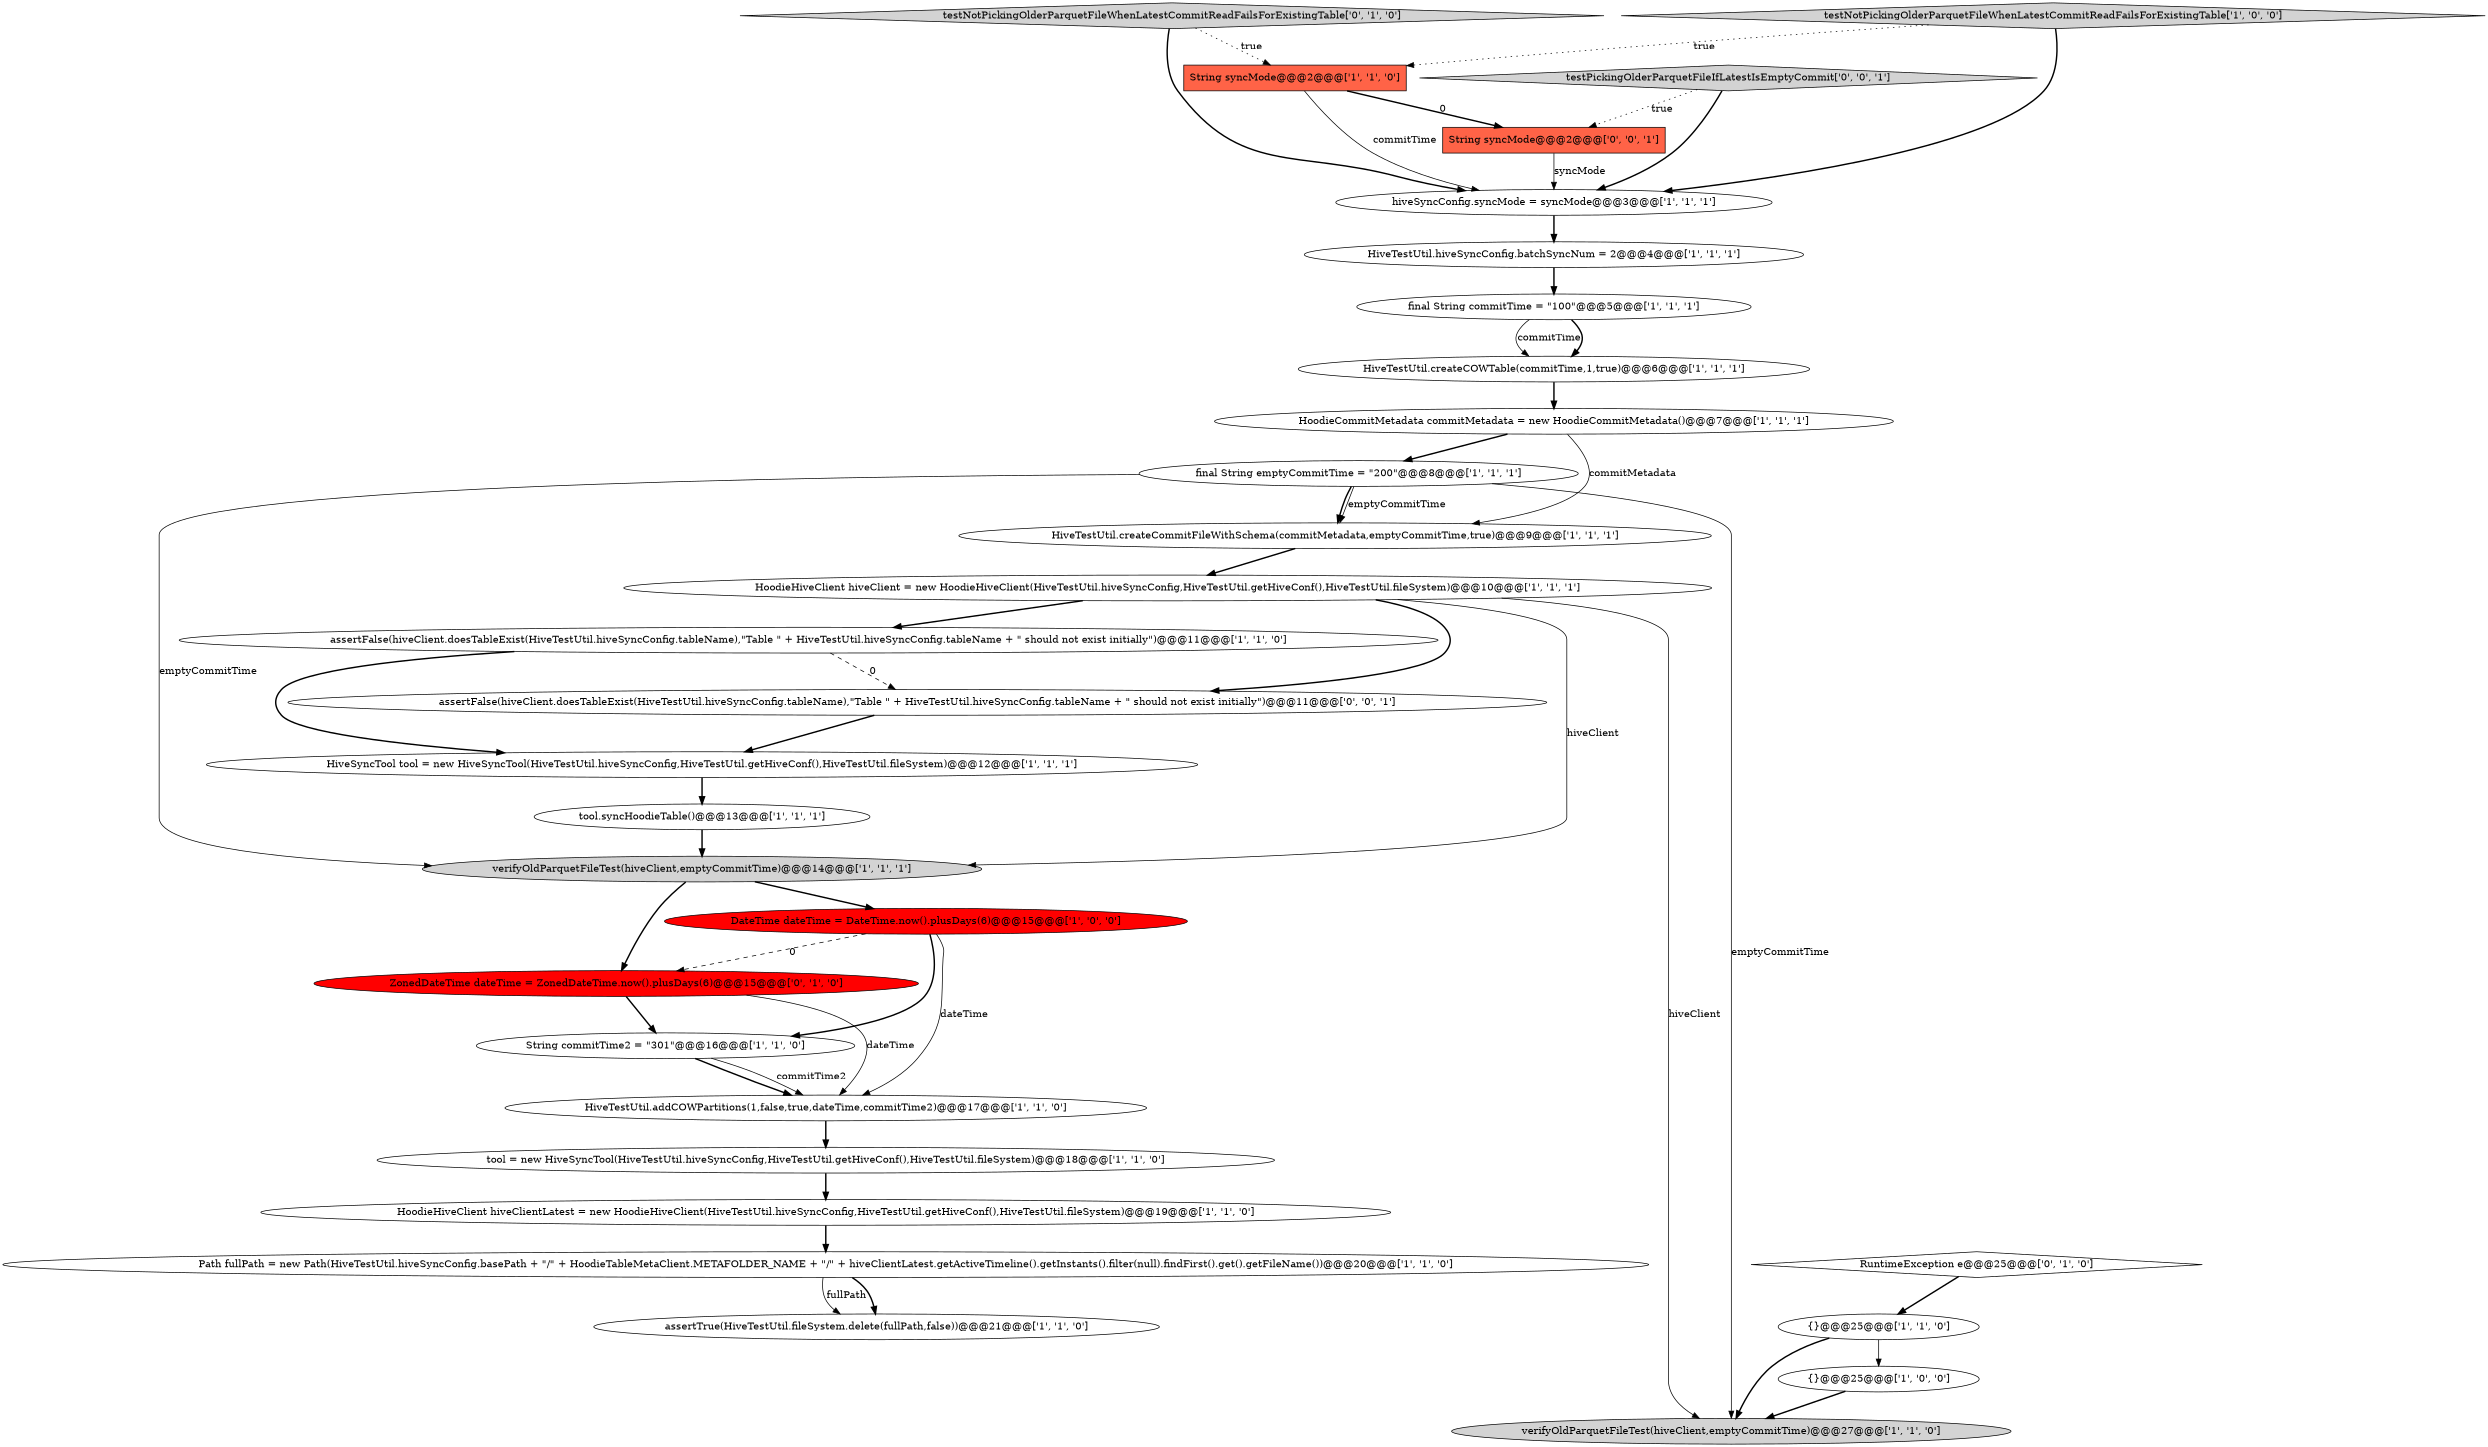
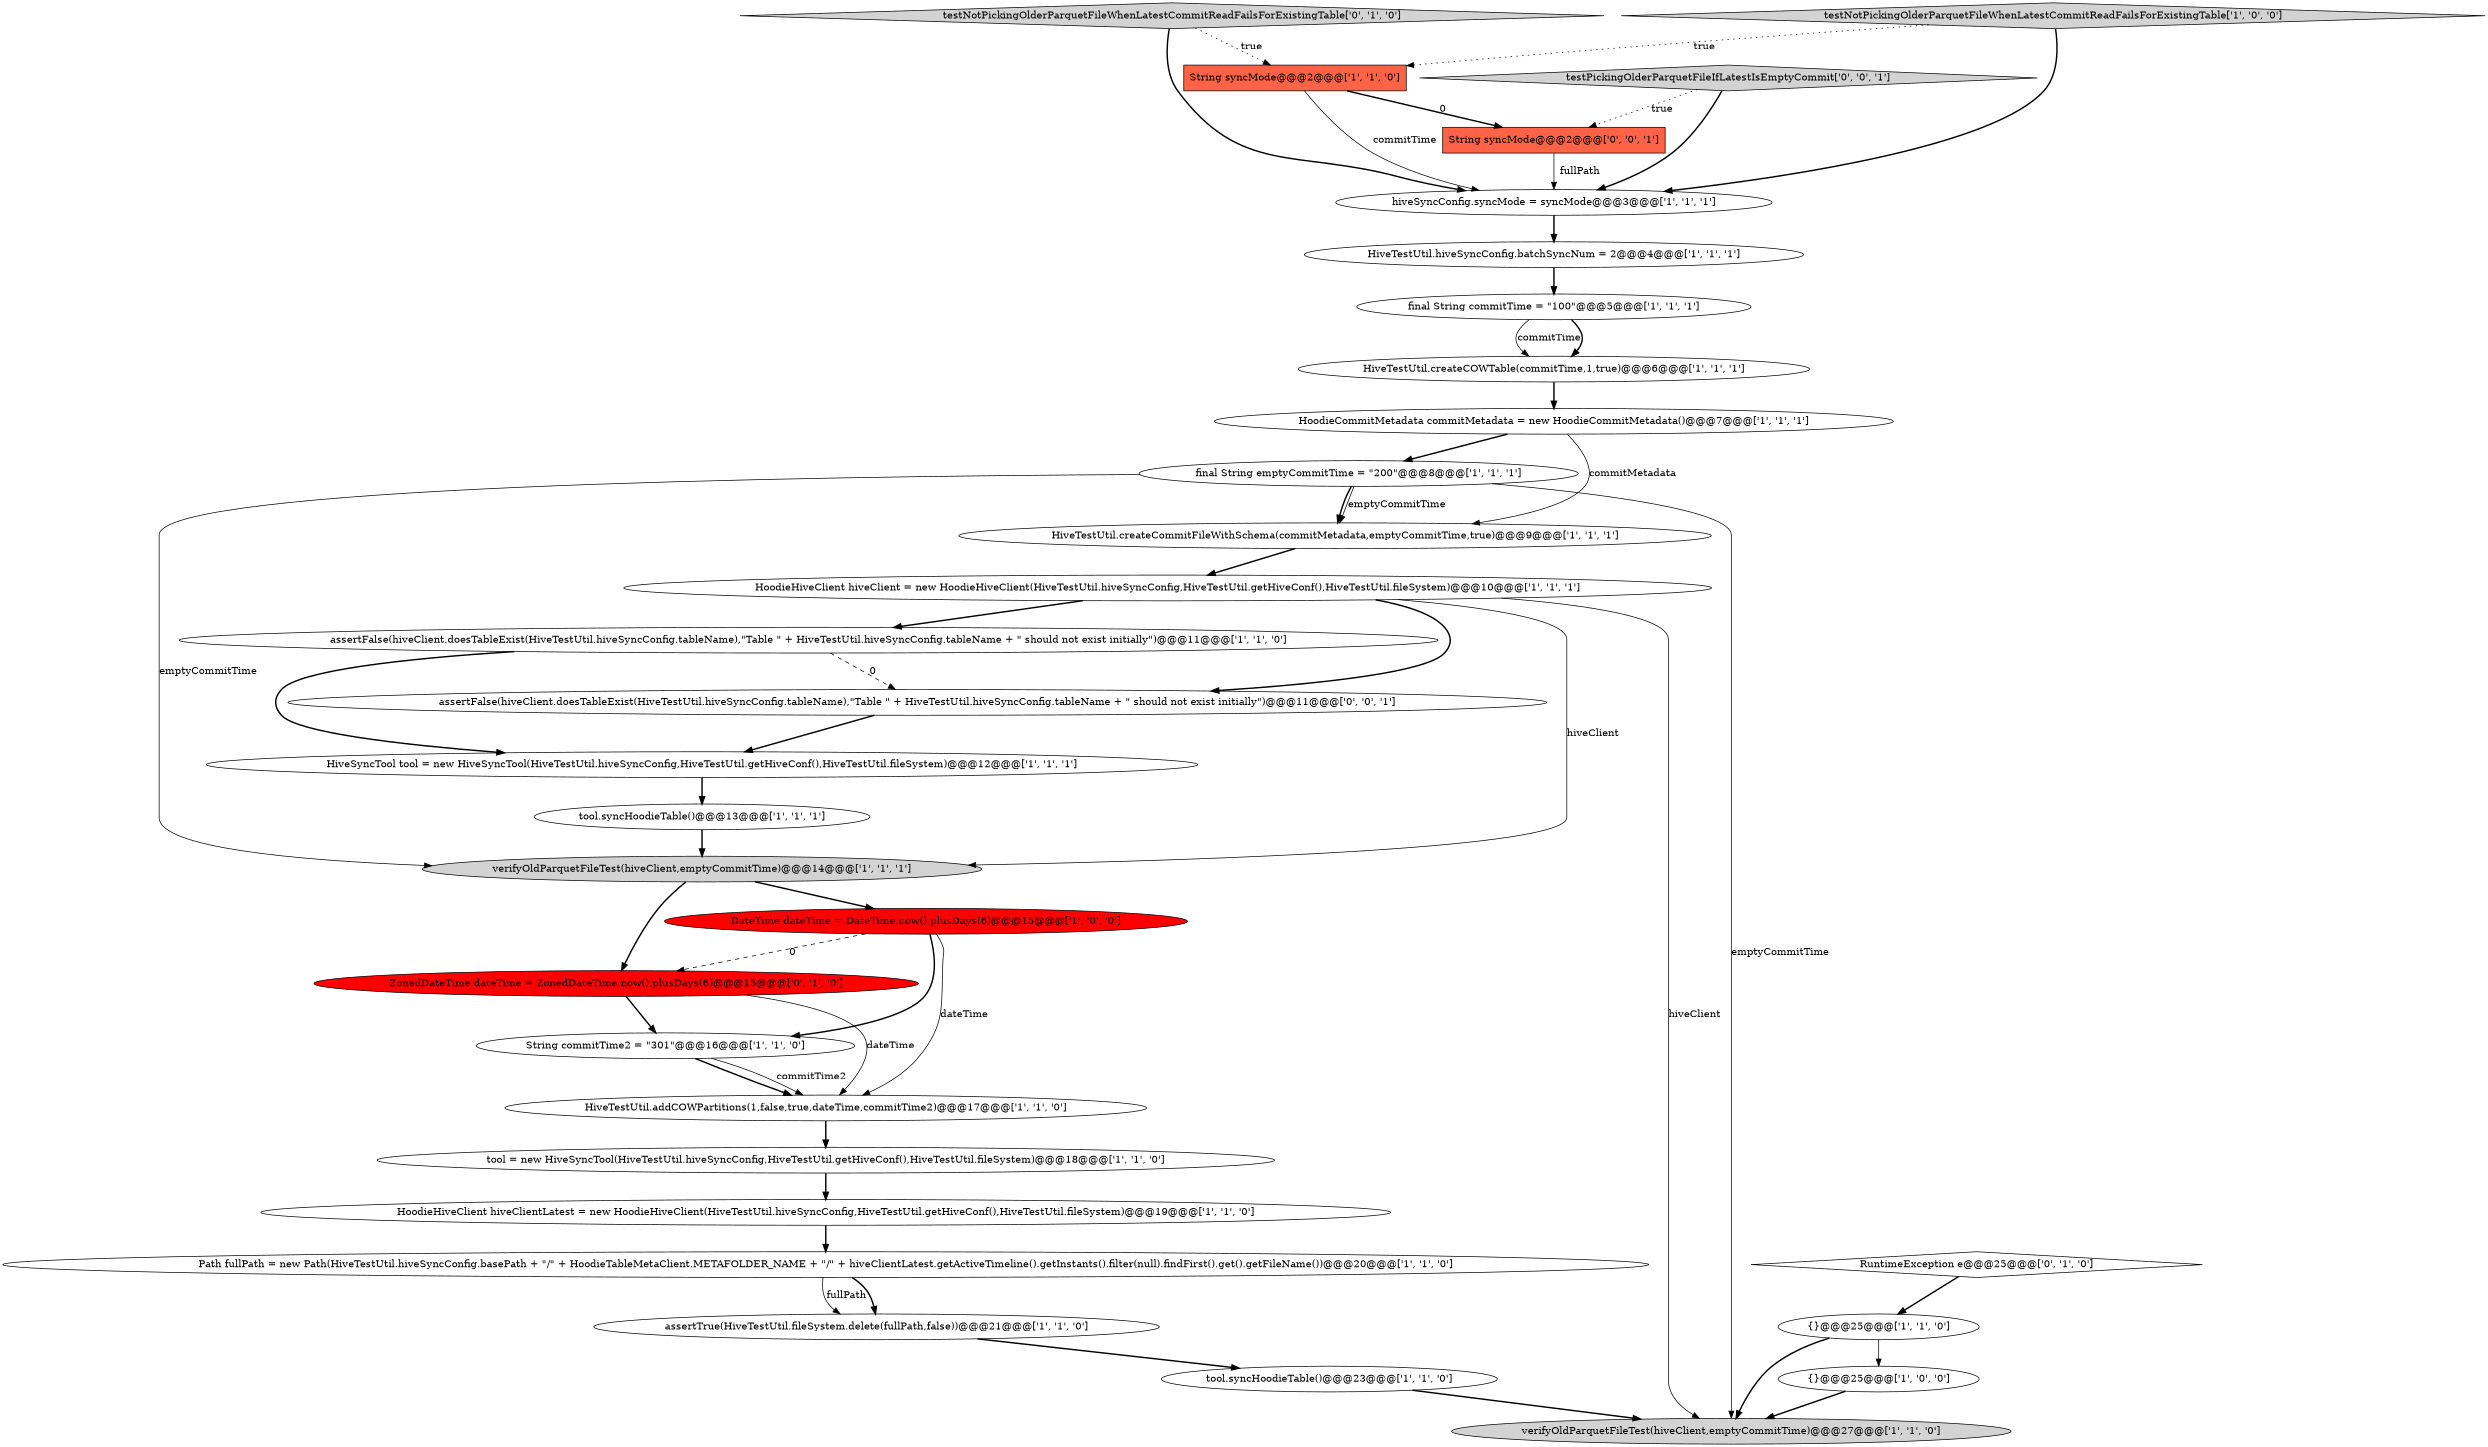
  digraph {
    node [fillcolor=white shape=ellipse style=filled]
    edge [style=bold]
    n1 [label="assertFalse(hiveClient.doesTableExist(HiveTestUtil.hiveSyncConfig.tableName),\"Table \" + HiveTestUtil.hiveSyncConfig.tableName + \" should not exist initially\")@@@11@@@['1', '1', '0']"]
    n2 [label="assertFalse(hiveClient.doesTableExist(HiveTestUtil.hiveSyncConfig.tableName),\"Table \" + HiveTestUtil.hiveSyncConfig.tableName + \" should not exist initially\")@@@11@@@['0', '0', '1']"]
    n3 [label="HiveSyncTool tool = new HiveSyncTool(HiveTestUtil.hiveSyncConfig,HiveTestUtil.getHiveConf(),HiveTestUtil.fileSystem)@@@12@@@['1', '1', '1']"]
    n4 [label="tool.syncHoodieTable()@@@13@@@['1', '1', '1']"]
    n5 [label="final String emptyCommitTime = \"200\"@@@8@@@['1', '1', '1']"]
    n6 [label="HiveTestUtil.createCommitFileWithSchema(commitMetadata,emptyCommitTime,true)@@@9@@@['1', '1', '1']"]
    n7 [fillcolor=lightgray label="verifyOldParquetFileTest(hiveClient,emptyCommitTime)@@@27@@@['1', '1', '0']"]
    n8 [fillcolor=lightgray label="verifyOldParquetFileTest(hiveClient,emptyCommitTime)@@@14@@@['1', '1', '1']"]
    n9 [label="HoodieHiveClient hiveClient = new HoodieHiveClient(HiveTestUtil.hiveSyncConfig,HiveTestUtil.getHiveConf(),HiveTestUtil.fileSystem)@@@10@@@['1', '1', '1']"]
    n10 [fillcolor=red label="DateTime dateTime = DateTime.now().plusDays(6)@@@15@@@['1', '0', '0']"]
    n11 [fillcolor=red label="ZonedDateTime dateTime = ZonedDateTime.now().plusDays(6)@@@15@@@['0', '1', '0']"]
    n12 [label="hiveSyncConfig.syncMode = syncMode@@@3@@@['1', '1', '1']"]
    n13 [label="HiveTestUtil.hiveSyncConfig.batchSyncNum = 2@@@4@@@['1', '1', '1']"]
    n14 [label="final String commitTime = \"100\"@@@5@@@['1', '1', '1']"]
    n15 [label="RuntimeException e@@@25@@@['0', '1', '0']" shape=diamond]
    n16 [label="{}@@@25@@@['1', '1', '0']"]
    n17 [label="{}@@@25@@@['1', '0', '0']"]
    n18 [fillcolor=lightgray label="testNotPickingOlderParquetFileWhenLatestCommitReadFailsForExistingTable['0', '1', '0']" shape=diamond]
    n19 [fillcolor=tomato label="String syncMode@@@2@@@['1', '1', '0']" shape=box]
    n20 [fillcolor=tomato label="String syncMode@@@2@@@['0', '0', '1']" shape=box]
    n21 [fillcolor=lightgray label="testNotPickingOlderParquetFileWhenLatestCommitReadFailsForExistingTable['1', '0', '0']" shape=diamond]
+   n22 [label="tool.syncHoodieTable()@@@23@@@['1', '1', '0']"]
    n23 [label="HoodieCommitMetadata commitMetadata = new HoodieCommitMetadata()@@@7@@@['1', '1', '1']"]
    n24 [fillcolor=lightgray label="testPickingOlderParquetFileIfLatestIsEmptyCommit['0', '0', '1']" shape=diamond]
    n25 [label="tool = new HiveSyncTool(HiveTestUtil.hiveSyncConfig,HiveTestUtil.getHiveConf(),HiveTestUtil.fileSystem)@@@18@@@['1', '1', '0']"]
    n26 [label="HoodieHiveClient hiveClientLatest = new HoodieHiveClient(HiveTestUtil.hiveSyncConfig,HiveTestUtil.getHiveConf(),HiveTestUtil.fileSystem)@@@19@@@['1', '1', '0']"]
    n27 [label="Path fullPath = new Path(HiveTestUtil.hiveSyncConfig.basePath + \"/\" + HoodieTableMetaClient.METAFOLDER_NAME + \"/\" + hiveClientLatest.getActiveTimeline().getInstants().filter(null).findFirst().get().getFileName())@@@20@@@['1', '1', '0']"]
    n28 [label="assertTrue(HiveTestUtil.fileSystem.delete(fullPath,false))@@@21@@@['1', '1', '0']"]
    n29 [label="HiveTestUtil.addCOWPartitions(1,false,true,dateTime,commitTime2)@@@17@@@['1', '1', '0']"]
    n30 [label="String commitTime2 = \"301\"@@@16@@@['1', '1', '0']"]
    n31 [label="HiveTestUtil.createCOWTable(commitTime,1,true)@@@6@@@['1', '1', '1']"]
    n1 -> n2 [label=0 style=dashed]
    n1 -> n3
    n2 -> n3
    n3 -> n4
    n4 -> n8
    n5 -> n6
    n5 -> n6 [label=emptyCommitTime style=solid]
    n5 -> n7 [label=emptyCommitTime style=solid]
    n5 -> n8 [label=emptyCommitTime style=solid]
    n6 -> n9
    n8 -> n10
    n8 -> n11
    n9 -> n1
    n9 -> n2
    n9 -> n7 [label=hiveClient style=solid]
    n9 -> n8 [label=hiveClient style=solid]
    n10 -> n11 [label=0 style=dashed]
    n10 -> n29 [label=dateTime style=solid]
    n10 -> n30
    n11 -> n29 [label=dateTime style=solid]
    n11 -> n30
    n12 -> n13
    n13 -> n14
    n14 -> n31 [label=commitTime style=solid]
    n14 -> n31
    n15 -> n16
    n16 -> n7
    n16 -> n17 [style=solid]
    n17 -> n7
    n18 -> n12
    n18 -> n19 [label=true style=dotted]
    n19 -> n12 [label=commitTime style=solid]
    n19 -> n20 [label=0]
-   n20 -> n12 [label=syncMode style=solid]
+   n20 -> n12 [label=fullPath style=solid]
    n21 -> n12
    n21 -> n19 [label=true style=dotted]
+   n22 -> n7
    n23 -> n5
    n23 -> n6 [label=commitMetadata style=solid]
    n24 -> n12
    n24 -> n20 [label=true style=dotted]
    n25 -> n26
    n26 -> n27
    n27 -> n28 [label=fullPath style=solid]
    n27 -> n28
+   n28 -> n22
    n29 -> n25
    n30 -> n29
    n30 -> n29 [label=commitTime2 style=solid]
    n31 -> n23
  }
